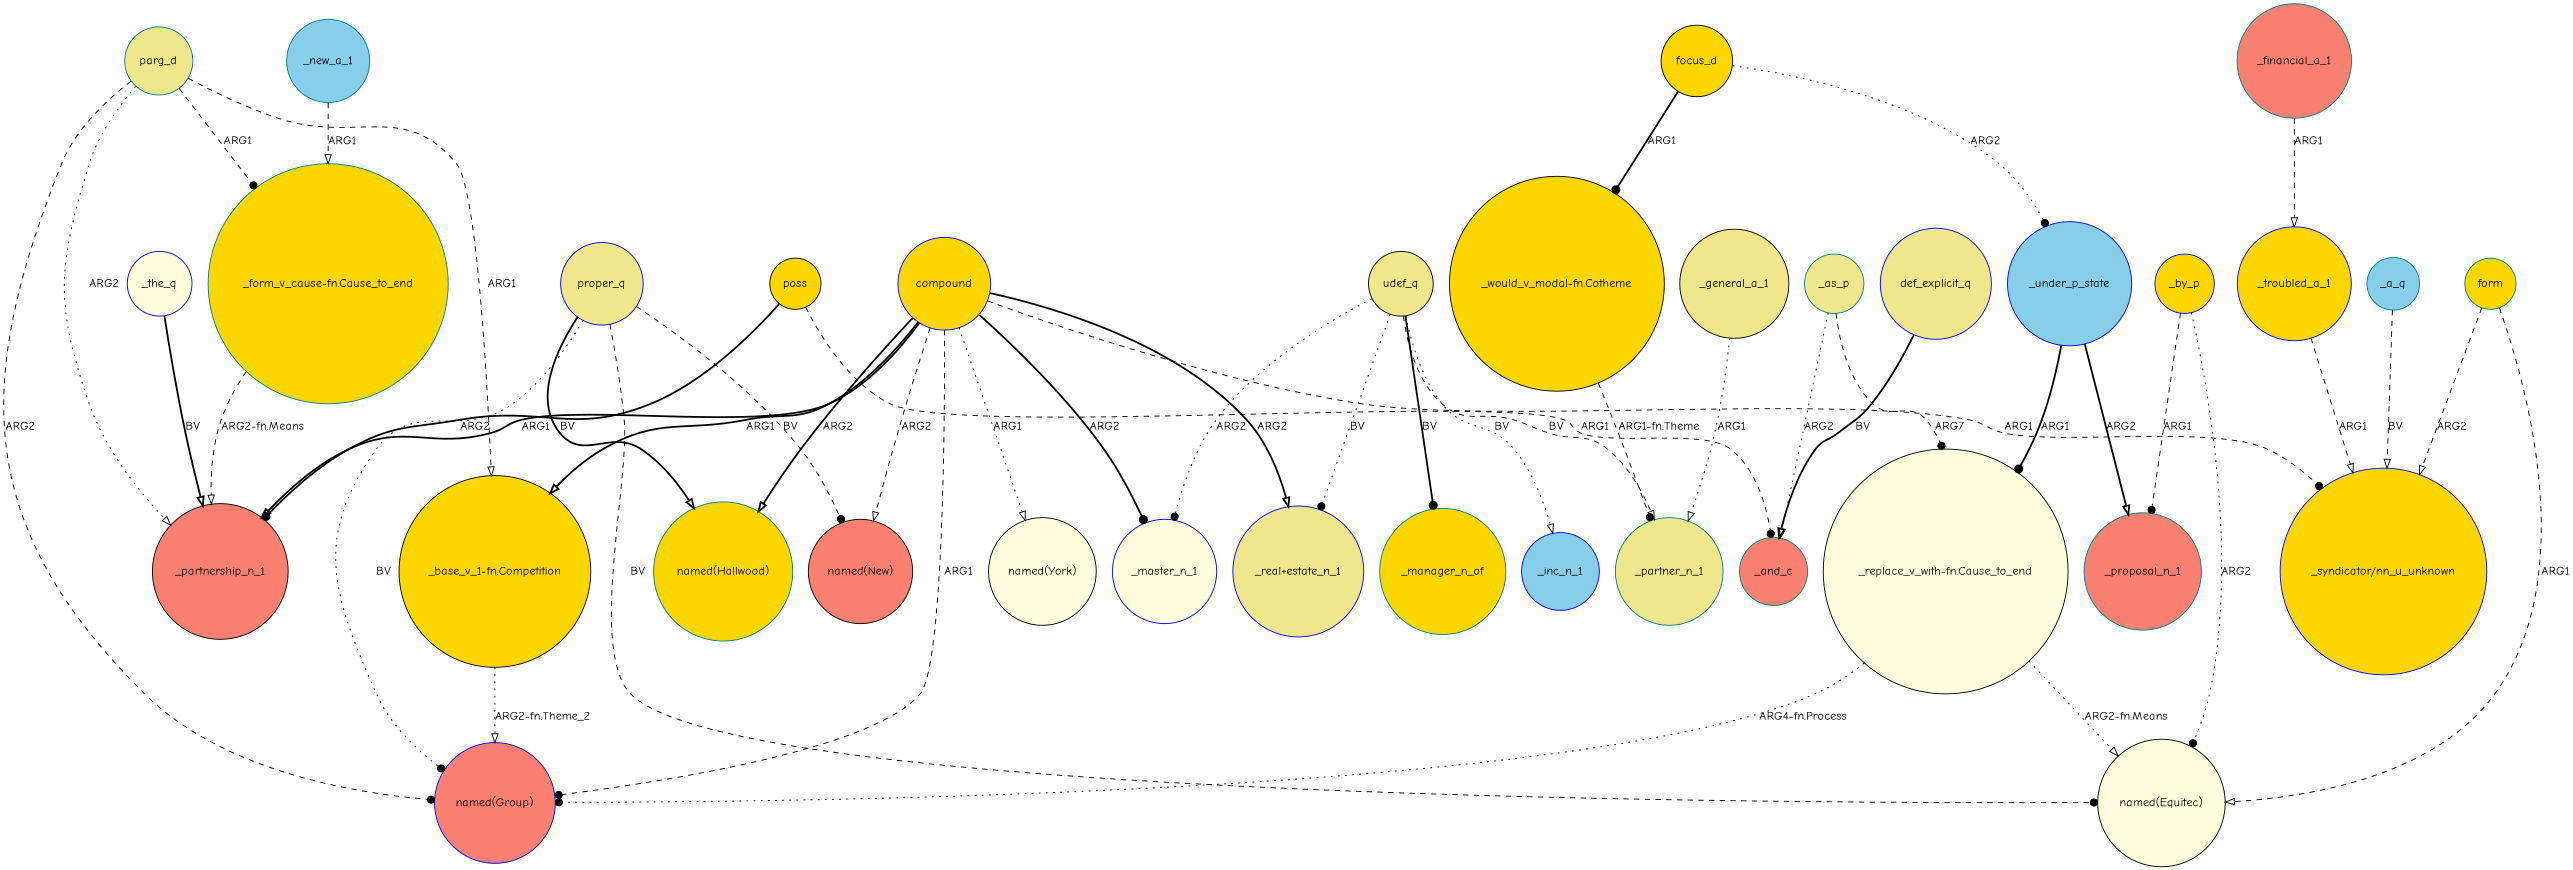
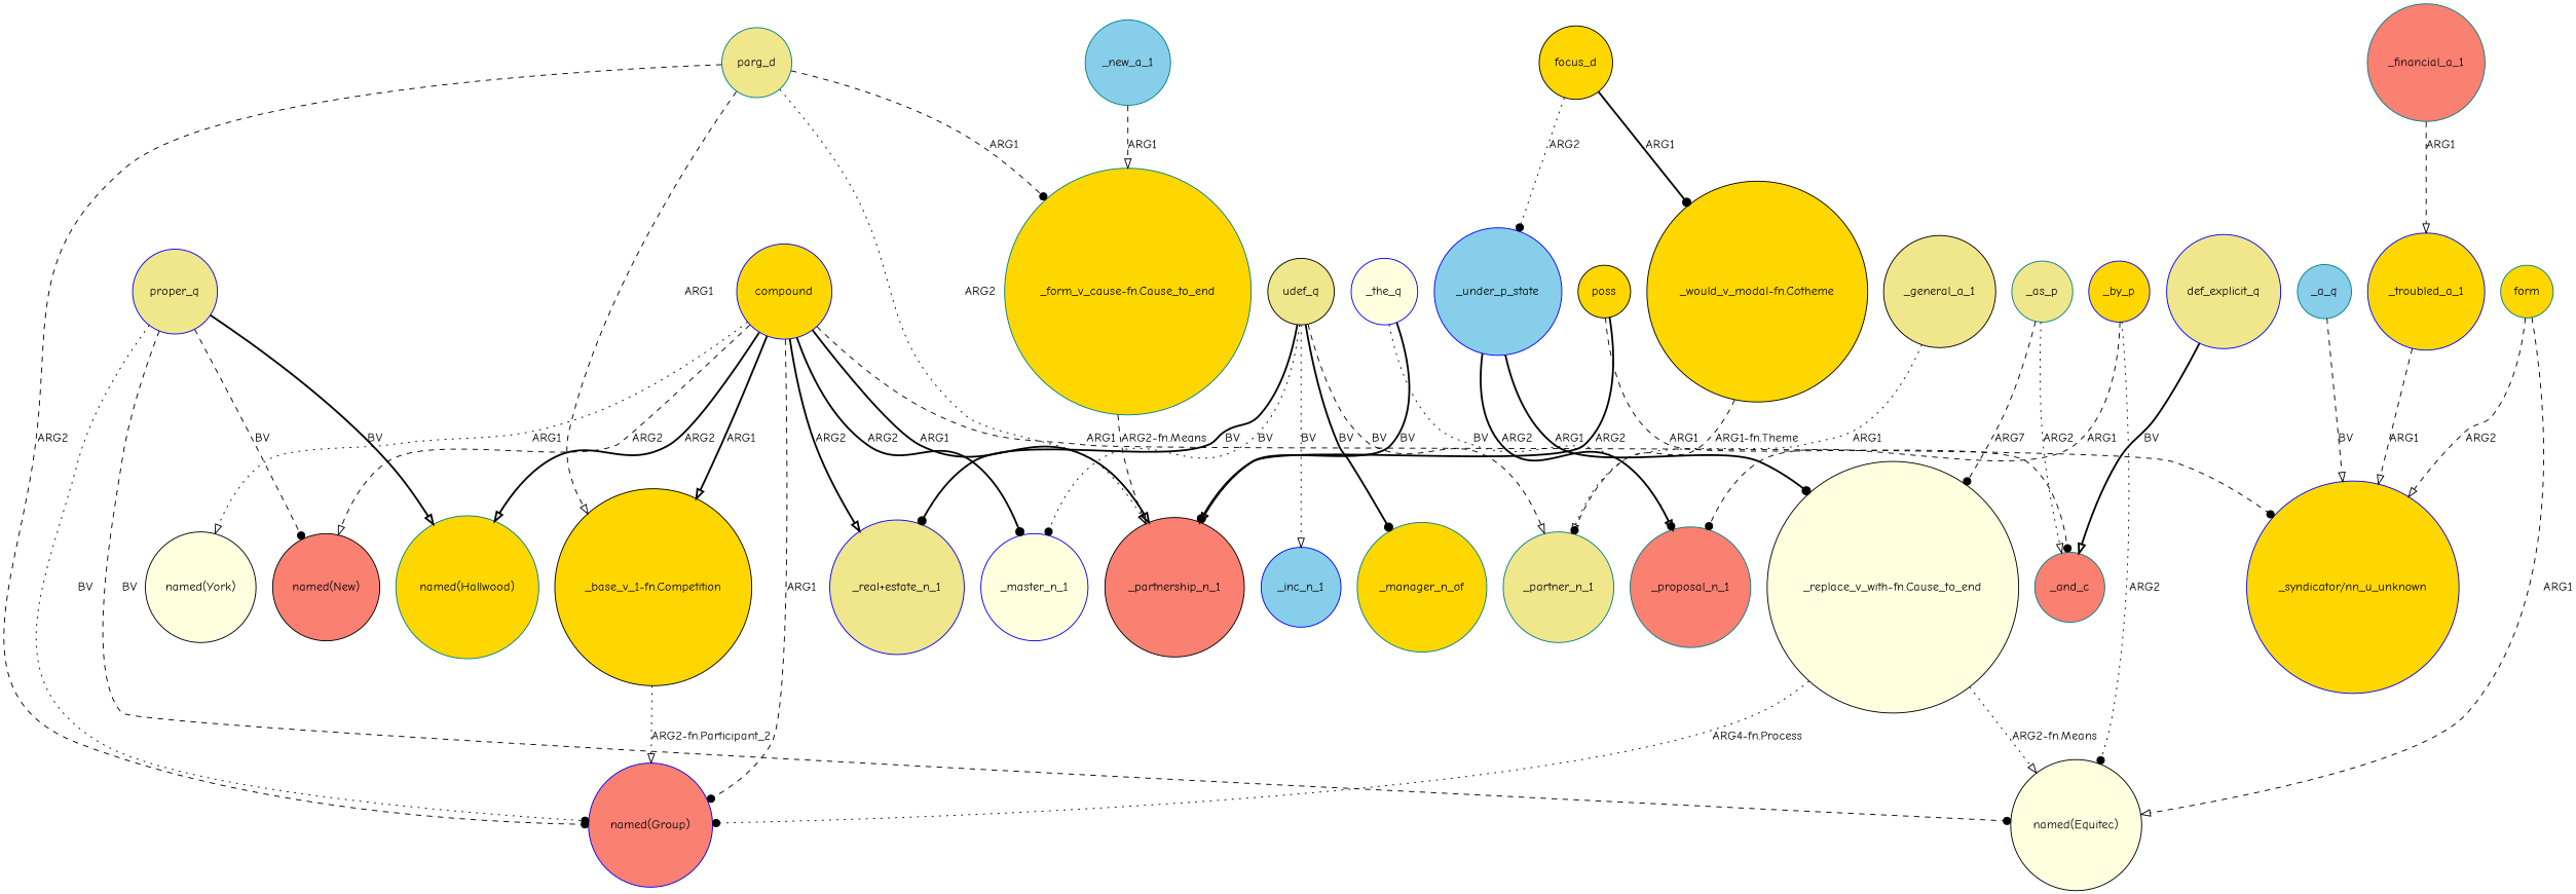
  digraph {
    fontname="Comic Neue"
    node [color=blue fillcolor=gold fontname="Comic Neue" shape=circle style=filled]
    edge [arrowhead=onormal fontname="Comic Neue" style=dashed]
    proper_q [fillcolor=khaki]
    "named(Equitec)" [color=black fillcolor=lightyellow]
    "named(New)" [color=black fillcolor=salmon]
    "named(Group)" [fillcolor=salmon]
    "named(Hallwood)" [color=teal]
    parg_d [color=teal fillcolor=khaki]
    _partnership_n_1 [color=black fillcolor=salmon]
    "_form_v_cause-fn.Cause_to_end" [color=teal]
    "_base_v_1-fn.Competition" [color=black]
    _new_a_1 [color=teal fillcolor=skyblue]
    compound
    _master_n_1 [fillcolor=lightyellow]
    "_syndicator/nn_u_unknown"
    "_real+estate_n_1" [fillcolor=khaki]
    "named(York)" [color=black fillcolor=lightyellow]
    _inc_n_1 [fillcolor=skyblue]
    "_would_v_modal-fn.Cotheme" [color=black]
    _partner_n_1 [color=teal fillcolor=khaki]
    "_replace_v_with-fn.Cause_to_end" [color=black fillcolor=lightyellow]
    _financial_a_1 [color=teal fillcolor=salmon]
    _troubled_a_1
    udef_q [color=black fillcolor=khaki]
    _manager_n_of [color=teal]
    _as_p [color=teal fillcolor=khaki]
    _and_c [color=teal fillcolor=salmon]
    _the_q [fillcolor=lightyellow]
    _proposal_n_1 [color=teal fillcolor=salmon]
    def_explicit_q [fillcolor=khaki]
    poss [color=black]
    _a_q [color=teal fillcolor=skyblue]
    _by_p
    n32 [color=teal label=form]
    focus_d [color=black]
    _under_p_state [fillcolor=skyblue]
    _general_a_1 [color=black fillcolor=khaki]
    proper_q -> "named(Equitec)" [arrowhead=dot label=BV]
    proper_q -> "named(New)" [arrowhead=dot label=BV]
    proper_q -> "named(Group)" [arrowhead=dot label=BV style=dotted]
    proper_q -> "named(Hallwood)" [label=BV style=bold]
    parg_d -> "named(Group)" [arrowhead=dot label=ARG2]
    parg_d -> _partnership_n_1 [label=ARG2 style=dotted]
    parg_d -> "_form_v_cause-fn.Cause_to_end" [arrowhead=dot label=ARG1]
    parg_d -> "_base_v_1-fn.Competition" [label=ARG1]
    "_form_v_cause-fn.Cause_to_end" -> _partnership_n_1 [label="ARG2-fn.Means"]
-   "_base_v_1-fn.Competition" -> "named(Group)" [label="ARG2-fn.Theme_2" style=dotted]
+   "_base_v_1-fn.Competition" -> "named(Group)" [label="ARG2-fn.Participant_2" style=dotted]
    _new_a_1 -> "_form_v_cause-fn.Cause_to_end" [label=ARG1]
    compound -> "named(New)" [label=ARG2]
    compound -> "named(Group)" [arrowhead=dot label=ARG1]
    compound -> "named(Hallwood)" [label=ARG2 style=bold]
    compound -> _partnership_n_1 [label=ARG1 style=bold]
    compound -> "_base_v_1-fn.Competition" [label=ARG1 style=bold]
    compound -> _master_n_1 [arrowhead=dot label=ARG2 style=bold]
    compound -> "_syndicator/nn_u_unknown" [arrowhead=dot label=ARG1]
    compound -> "_real+estate_n_1" [label=ARG2 style=bold]
    compound -> "named(York)" [label=ARG1 style=dotted]
    "_would_v_modal-fn.Cotheme" -> _partner_n_1 [arrowhead=dot label="ARG1-fn.Theme"]
    "_replace_v_with-fn.Cause_to_end" -> "named(Equitec)" [label="ARG2-fn.Means" style=dotted]
    "_replace_v_with-fn.Cause_to_end" -> "named(Group)" [arrowhead=dot label="ARG4-fn.Process" style=dotted]
    _financial_a_1 -> _troubled_a_1 [label=ARG1]
    _troubled_a_1 -> "_syndicator/nn_u_unknown" [label=ARG1]
-   udef_q -> _master_n_1 [arrowhead=dot label=ARG2 style=dotted]
-   udef_q -> "_real+estate_n_1" [arrowhead=dot label=BV style=dotted]
+   udef_q -> _master_n_1 [arrowhead=dot label=BV style=dotted]
+   udef_q -> "_real+estate_n_1" [arrowhead=dot label=BV style=bold]
    udef_q -> _inc_n_1 [label=BV style=dotted]
    udef_q -> _partner_n_1 [label=BV]
    udef_q -> _manager_n_of [arrowhead=dot label=BV style=bold]
    _as_p -> "_replace_v_with-fn.Cause_to_end" [arrowhead=dot label=ARG7]
    _as_p -> _and_c [label=ARG2 style=dotted]
    _the_q -> _partnership_n_1 [label=BV style=bold]
+   _the_q -> _proposal_n_1 [arrowhead=dot label=BV style=dotted]
    def_explicit_q -> _and_c [label=BV style=bold]
    poss -> _partnership_n_1 [arrowhead=dot label=ARG2 style=bold]
    poss -> _and_c [arrowhead=dot label=ARG1]
    _a_q -> "_syndicator/nn_u_unknown" [label=BV]
    _by_p -> "named(Equitec)" [arrowhead=dot label=ARG2 style=dotted]
    _by_p -> _proposal_n_1 [arrowhead=dot label=ARG1]
    n32 -> "named(Equitec)" [label=ARG1]
    n32 -> "_syndicator/nn_u_unknown" [label=ARG2]
    focus_d -> "_would_v_modal-fn.Cotheme" [arrowhead=dot label=ARG1 style=bold]
    focus_d -> _under_p_state [arrowhead=dot label=ARG2 style=dotted]
    _under_p_state -> "_replace_v_with-fn.Cause_to_end" [arrowhead=dot label=ARG1 style=bold]
    _under_p_state -> _proposal_n_1 [label=ARG2 style=bold]
    _general_a_1 -> _partner_n_1 [label=ARG1 style=dotted]
  }
